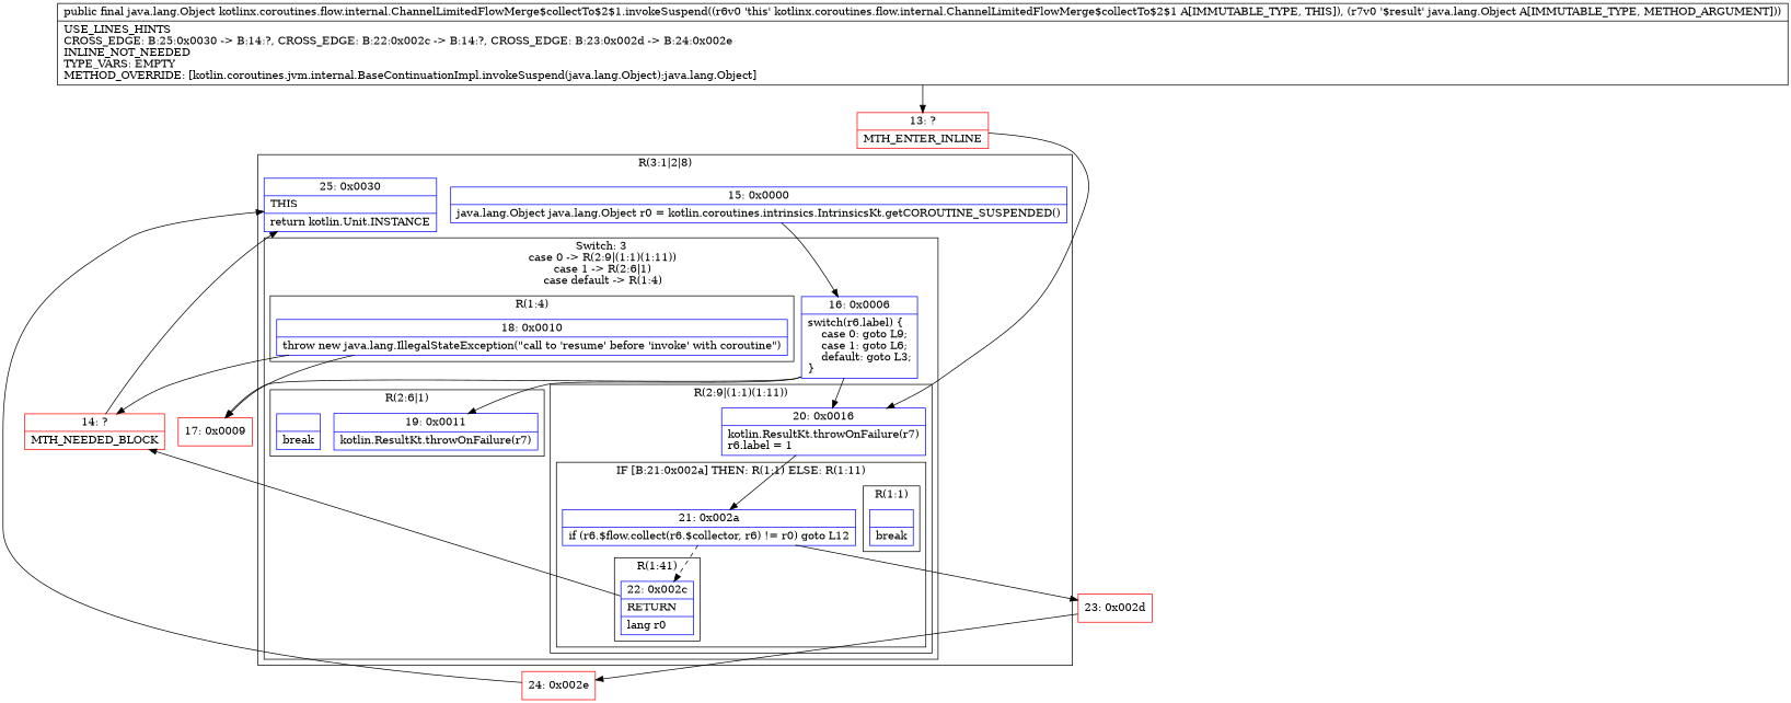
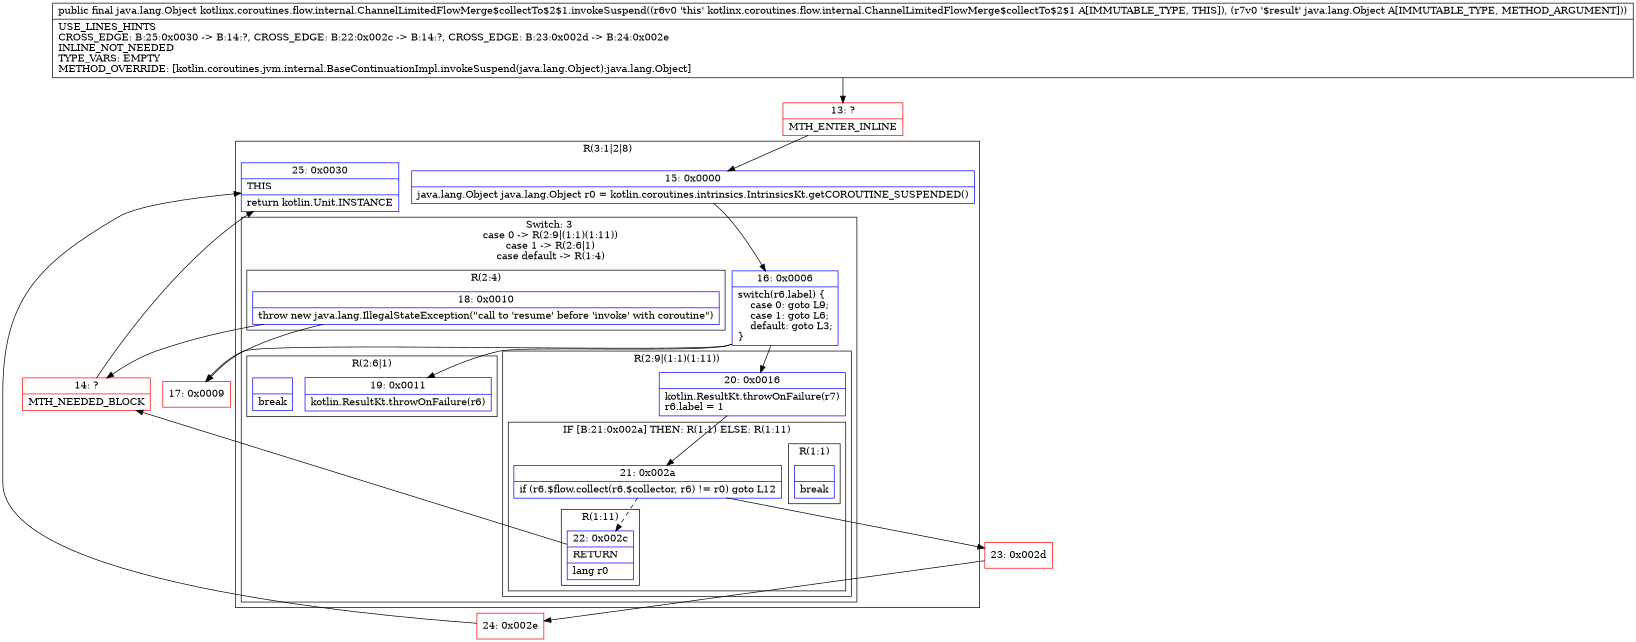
  digraph {
    node [color=blue shape=record]
    n1 [label="{|break\l}"]
    n2 [label="{22\:\ 0x002c|RETURN\l|lang r0\l}"]
    n3 [label="{21\:\ 0x002a|if (r6.$flow.collect(r6.$collector, r6) != r0) goto L12\l}"]
    n4 [label="{20\:\ 0x0016|kotlin.ResultKt.throwOnFailure(r7)\lr6.label = 1\l}"]
-   n5 [label="{19\:\ 0x0011|kotlin.ResultKt.throwOnFailure(r7)\l}"]
+   n5 [label="{19\:\ 0x0011|kotlin.ResultKt.throwOnFailure(r6)\l}"]
    n6 [label="{|break\l}"]
    n7 [label="{18\:\ 0x0010|throw new java.lang.IllegalStateException(\"call to 'resume' before 'invoke' with coroutine\")\l}"]
    n8 [label="{16\:\ 0x0006|switch(r6.label) \{\l    case 0: goto L9;\l    case 1: goto L6;\l    default: goto L3;\l\}\l}"]
    n9 [label="{15\:\ 0x0000|java.lang.Object java.lang.Object r0 = kotlin.coroutines.intrinsics.IntrinsicsKt.getCOROUTINE_SUSPENDED()\l}"]
    n10 [label="{25\:\ 0x0030|THIS\l|return kotlin.Unit.INSTANCE\l}"]
    n11 [color=red label="{14\:\ ?|MTH_NEEDED_BLOCK\l}"]
    n12 [color=red label="{23\:\ 0x002d}"]
    n13 [color=red label="{17\:\ 0x0009}"]
    n14 [color=red label="{24\:\ 0x002e}"]
    n15 [color=red label="{13\:\ ?|MTH_ENTER_INLINE\l}"]
    n16 [label="{public final java.lang.Object kotlinx.coroutines.flow.internal.ChannelLimitedFlowMerge$collectTo$2$1.invokeSuspend((r6v0 'this' kotlinx.coroutines.flow.internal.ChannelLimitedFlowMerge$collectTo$2$1 A[IMMUTABLE_TYPE, THIS]), (r7v0 '$result' java.lang.Object A[IMMUTABLE_TYPE, METHOD_ARGUMENT]))  | USE_LINES_HINTS\lCROSS_EDGE: B:25:0x0030 \-\> B:14:?, CROSS_EDGE: B:22:0x002c \-\> B:14:?, CROSS_EDGE: B:23:0x002d \-\> B:24:0x002e\lINLINE_NOT_NEEDED\lTYPE_VARS: EMPTY\lMETHOD_OVERRIDE: [kotlin.coroutines.jvm.internal.BaseContinuationImpl.invokeSuspend(java.lang.Object):java.lang.Object]\l}" color=""]
    subgraph cluster_1 {
      label="R(3:1|2|8)"
      n9
      n10
      subgraph cluster_2 {
        label="Switch: 3\n case 0 -> R(2:9|(1:1)(1:11))\n case 1 -> R(2:6|1)\n case default -> R(1:4)"
        n8
        subgraph cluster_3 {
          label="R(2:9|(1:1)(1:11))"
          n4
          subgraph cluster_4 {
            label="IF [B:21:0x002a] THEN: R(1:1) ELSE: R(1:11)"
            n3
            subgraph cluster_5 {
              label="R(1:1)"
              n1
            }
            subgraph cluster_6 {
-             label="R(1:41)"
+             label="R(1:11)"
              n2
            }
          }
        }
        subgraph cluster_7 {
          label="R(2:6|1)"
          n5
          n6
        }
        subgraph cluster_8 {
-         label="R(1:4)"
+         label="R(2:4)"
          n7
        }
      }
    }
    n2 -> n11
    n3 -> n2 [style=dashed]
    n3 -> n12
    n4 -> n3
    n7 -> n11
    n7 -> n13
    n8 -> n4
    n8 -> n5
    n8 -> n13
    n9 -> n8
    n11 -> n10
    n12 -> n14
    n14 -> n10
-   n15 -> n4
+   n15 -> n9
    n16 -> n15
  }
